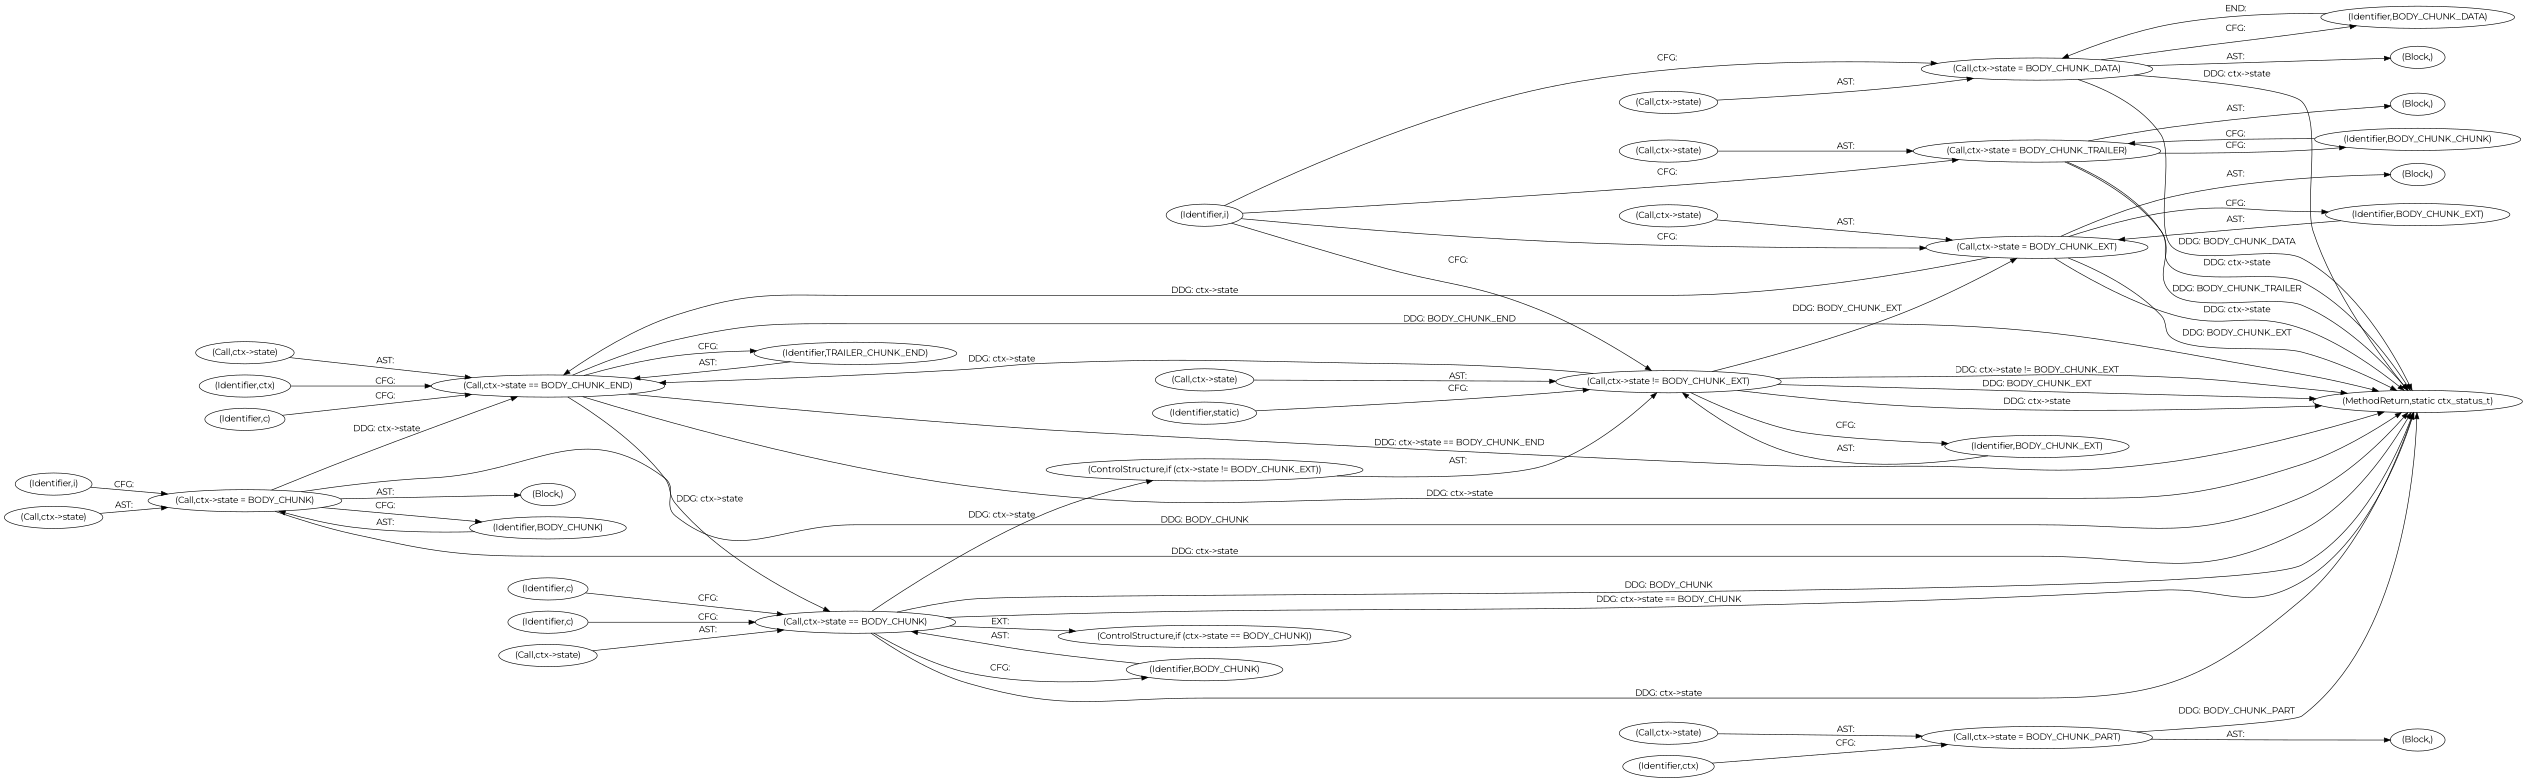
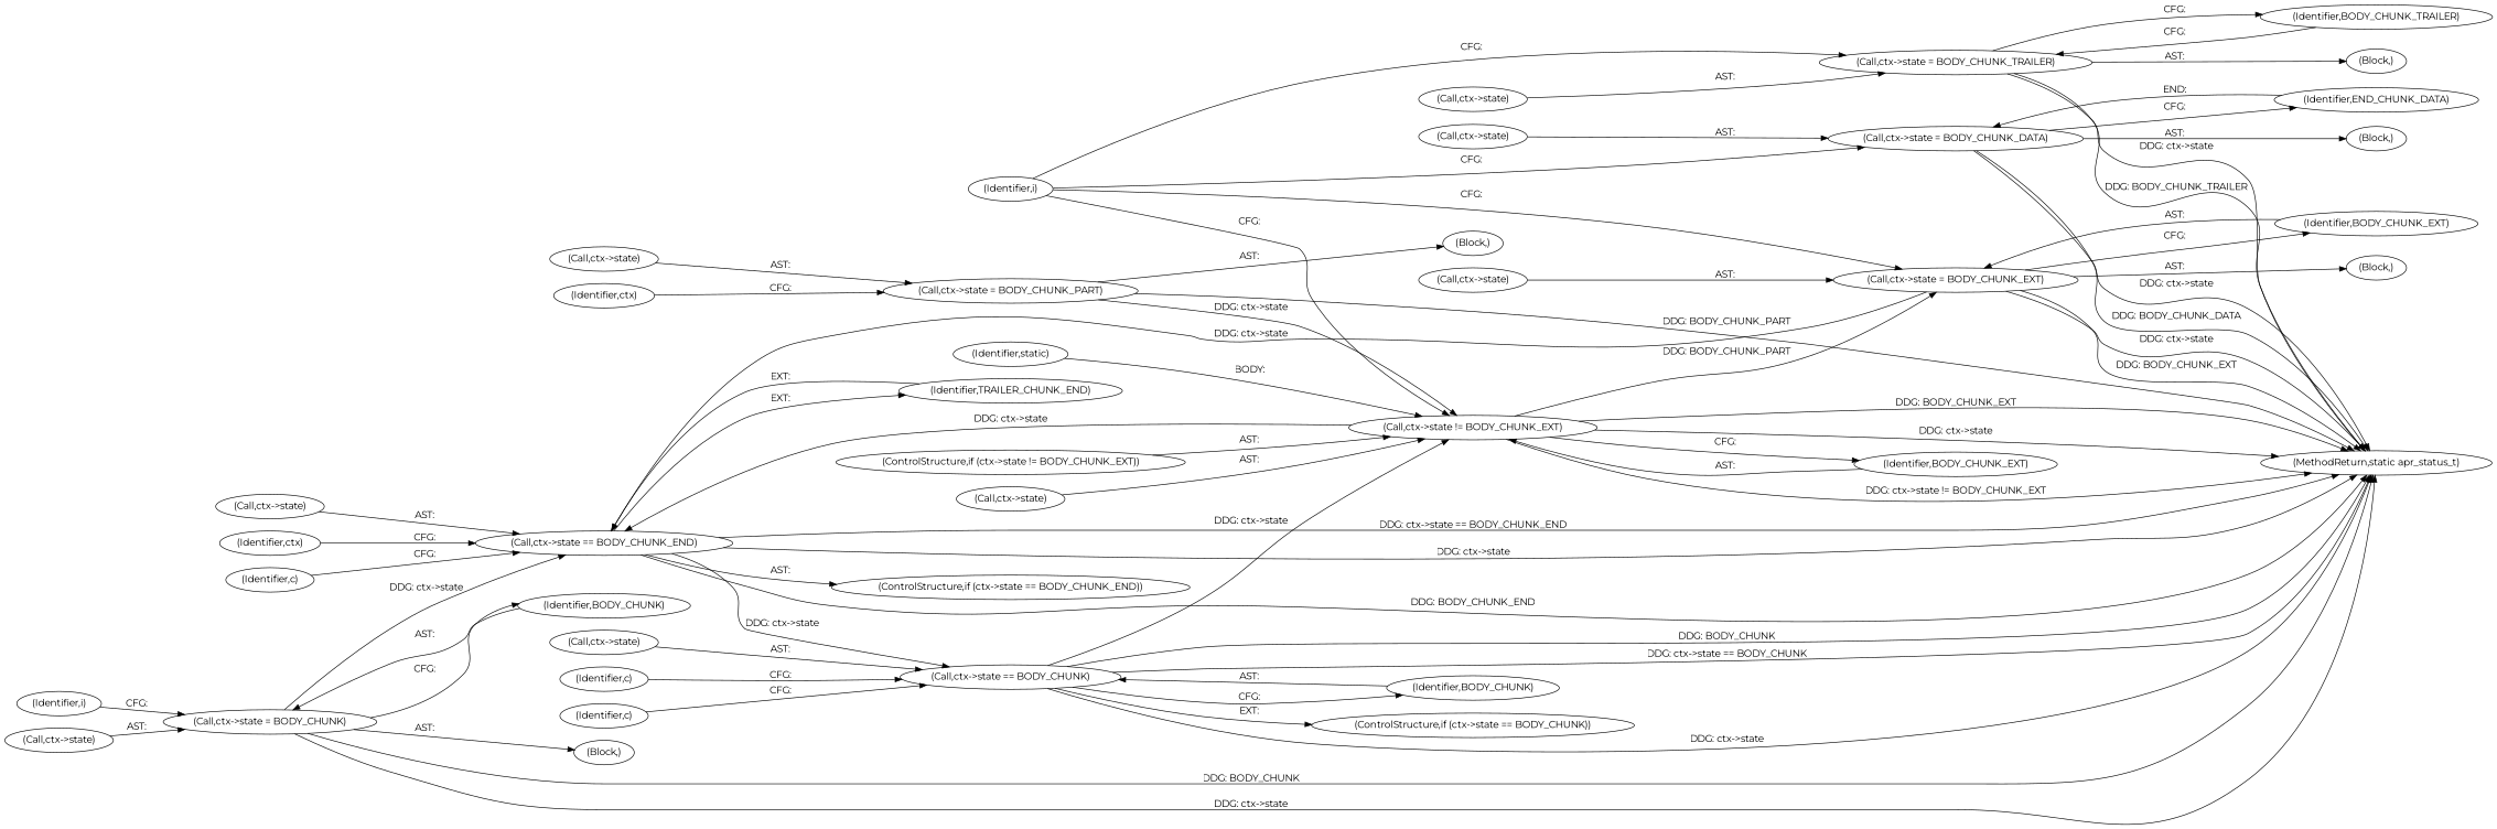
  digraph {
    fontname=Montserrat
    rankdir=LR
    node [fontname=Montserrat]
    edge [fontname=Montserrat]
    n1 [label="(Call,ctx->state == BODY_CHUNK_END)"]
    n2 [label="(Call,ctx->state == BODY_CHUNK)"]
    n3 [label="(Identifier,TRAILER_CHUNK_END)"]
-   n4 [label="(MethodReturn,static ctx_status_t)"]
+   n4 [label="(MethodReturn,static apr_status_t)"]
+   n5 [label="(ControlStructure,if (ctx->state == BODY_CHUNK_END))"]
    n6 [label="(Call,ctx->state != BODY_CHUNK_EXT)"]
    n7 [label="(ControlStructure,if (ctx->state == BODY_CHUNK))"]
    n8 [label="(Identifier,BODY_CHUNK)"]
    n9 [label="(Call,ctx->state = BODY_CHUNK_EXT)"]
    n10 [label="(Identifier,BODY_CHUNK_EXT)"]
    n11 [label="(Identifier,BODY_CHUNK_EXT)"]
    n12 [label="(Block,)"]
    n13 [label="(ControlStructure,if (ctx->state != BODY_CHUNK_EXT))"]
    n14 [label="(Call,ctx->state = BODY_CHUNK_PART)"]
    n15 [label="(Block,)"]
    n16 [label="(Call,ctx->state = BODY_CHUNK)"]
    n17 [label="(Block,)"]
    n18 [label="(Identifier,BODY_CHUNK)"]
    n19 [label="(Call,ctx->state = BODY_CHUNK_TRAILER)"]
-   n20 [label="(Identifier,BODY_CHUNK_CHUNK)"]
+   n20 [label="(Identifier,BODY_CHUNK_TRAILER)"]
    n21 [label="(Block,)"]
    n22 [label="(Call,ctx->state = BODY_CHUNK_DATA)"]
    n23 [label="(Block,)"]
-   n24 [label="(Identifier,BODY_CHUNK_DATA)"]
+   n24 [label="(Identifier,END_CHUNK_DATA)"]
    n25 [label="(Identifier,i)"]
    n26 [label="(Call,ctx->state)"]
    n27 [label="(Call,ctx->state)"]
    n28 [label="(Call,ctx->state)"]
    n29 [label="(Identifier,c)"]
    n30 [label="(Call,ctx->state)"]
    n31 [label="(Call,ctx->state)"]
    n32 [label="(Identifier,i)"]
    n33 [label="(Call,ctx->state)"]
    n34 [label="(Identifier,ctx)"]
    n35 [label="(Call,ctx->state)"]
    n36 [label="(Identifier,static)"]
    n37 [label="(Identifier,ctx)"]
    n38 [label="(Call,ctx->state)"]
    n39 [label="(Identifier,c)"]
    n40 [label="(Identifier,c)"]
    n1 -> n2 [label="DDG: ctx->state"]
-   n1 -> n3 [label="CFG: "]
+   n1 -> n3 [label="EXT: "]
    n1 -> n4 [label="DDG: BODY_CHUNK_END"]
    n1 -> n4 [label="DDG: ctx->state == BODY_CHUNK_END"]
    n1 -> n4 [label="DDG: ctx->state"]
+   n1 -> n5 [label="AST: "]
    n2 -> n4 [label="DDG: BODY_CHUNK"]
    n2 -> n4 [label="DDG: ctx->state == BODY_CHUNK"]
    n2 -> n4 [label="DDG: ctx->state"]
-   n2 -> n13 [label="DDG: ctx->state"]
+   n2 -> n6 [label="DDG: ctx->state"]
    n2 -> n7 [label="EXT: "]
    n2 -> n8 [label="CFG: "]
-   n3 -> n1 [label="AST: "]
+   n3 -> n1 [label="EXT: "]
    n6 -> n1 [label="DDG: ctx->state"]
    n6 -> n4 [label="DDG: BODY_CHUNK_EXT"]
    n6 -> n4 [label="DDG: ctx->state"]
    n6 -> n4 [label="DDG: ctx->state != BODY_CHUNK_EXT"]
-   n6 -> n9 [label="DDG: BODY_CHUNK_EXT"]
+   n6 -> n9 [label="DDG: BODY_CHUNK_PART"]
    n6 -> n10 [label="CFG: "]
    n8 -> n2 [label="AST: "]
    n9 -> n1 [label="DDG: ctx->state"]
    n9 -> n4 [label="DDG: BODY_CHUNK_EXT"]
    n9 -> n4 [label="DDG: ctx->state"]
    n9 -> n11 [label="CFG: "]
    n9 -> n12 [label="AST: "]
    n10 -> n6 [label="AST: "]
    n11 -> n9 [label="AST: "]
    n13 -> n6 [label="AST: "]
    n14 -> n4 [label="DDG: BODY_CHUNK_PART"]
+   n14 -> n6 [label="DDG: ctx->state"]
    n14 -> n15 [label="AST: "]
    n16 -> n1 [label="DDG: ctx->state"]
    n16 -> n4 [label="DDG: BODY_CHUNK"]
    n16 -> n4 [label="DDG: ctx->state"]
    n16 -> n17 [label="AST: "]
    n16 -> n18 [label="CFG: "]
    n18 -> n16 [label="AST: "]
    n19 -> n4 [label="DDG: ctx->state"]
    n19 -> n4 [label="DDG: BODY_CHUNK_TRAILER"]
    n19 -> n20 [label="CFG: "]
    n19 -> n21 [label="AST: "]
    n20 -> n19 [label="CFG: "]
    n22 -> n4 [label="DDG: ctx->state"]
    n22 -> n4 [label="DDG: BODY_CHUNK_DATA"]
    n22 -> n23 [label="AST: "]
    n22 -> n24 [label="CFG: "]
    n24 -> n22 [label="END: "]
    n25 -> n6 [label="CFG: "]
    n25 -> n9 [label="CFG: "]
    n25 -> n19 [label="CFG: "]
    n25 -> n22 [label="CFG: "]
    n26 -> n19 [label="AST: "]
    n27 -> n6 [label="AST: "]
    n28 -> n14 [label="AST: "]
    n29 -> n1 [label="CFG: "]
    n30 -> n22 [label="AST: "]
    n31 -> n1 [label="AST: "]
    n32 -> n16 [label="CFG: "]
    n33 -> n16 [label="AST: "]
    n34 -> n14 [label="CFG: "]
    n35 -> n9 [label="AST: "]
-   n36 -> n6 [label="CFG: "]
+   n36 -> n6 [label="BODY: "]
    n37 -> n1 [label="CFG: "]
    n38 -> n2 [label="AST: "]
    n39 -> n2 [label="CFG: "]
    n40 -> n2 [label="CFG: "]
  }
